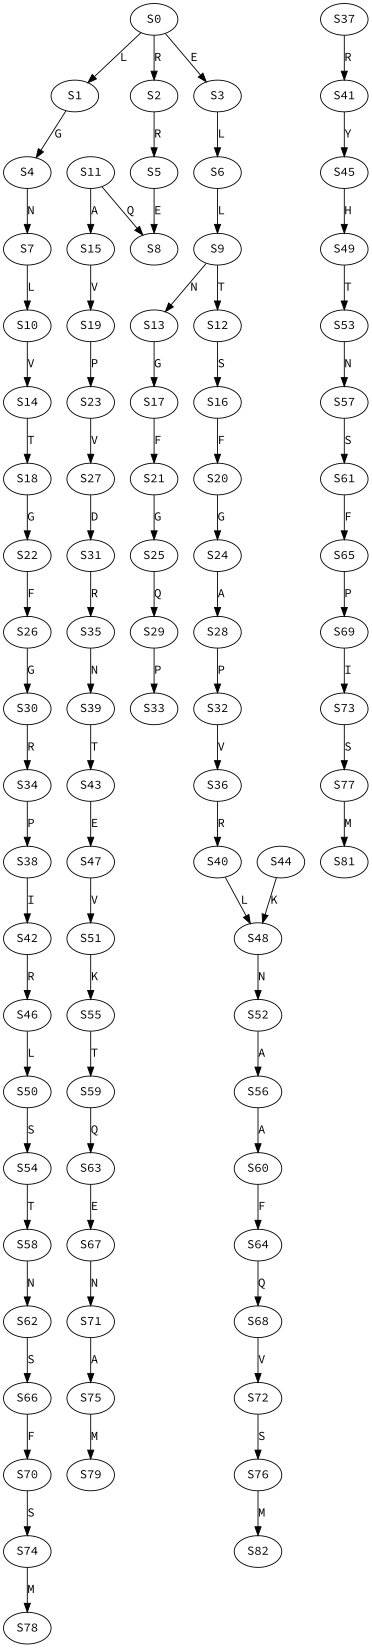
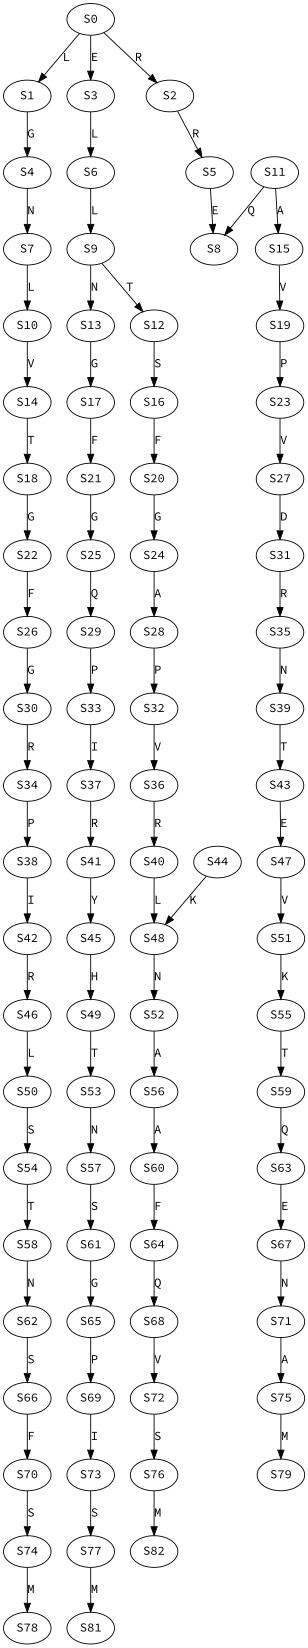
  strict digraph {
    fontname="Source Code Pro"
    node [fontname="Source Code Pro"]
    edge [fontname="Source Code Pro"]
    S0
    S1
    S2
    S3
    S4
    S5
    S6
    S7
    S8
    S9
    S10
    S12
    S13
    S14
    S11
    S15
    S16
    S17
    S18
    S19
    S20
    S21
    S22
    S23
    S24
    S25
    S26
    S27
    S28
    S29
    S30
    S31
    S32
    S33
    S34
    S35
    S36
    S37
    S38
    S39
    S40
    S41
    S42
    S43
    S48
    S45
    S46
    S47
    S44
    S49
    S50
    S51
    S52
    S53
    S54
    S55
    S56
    S57
    S58
    S59
    S60
    S61
    S62
    S63
    S64
    S65
    S66
    S67
    S68
    S69
    S70
    S71
    S72
    S73
    S74
    S75
    S76
    S77
    S78
    S79
    n81 [label=S82]
    S81
    S0 -> S1 [label=L]
    S0 -> S2 [label=R]
    S0 -> S3 [label=E]
    S1 -> S4 [label=G]
    S2 -> S5 [label=R]
    S3 -> S6 [label=L]
    S4 -> S7 [label=N]
    S5 -> S8 [label=E]
    S6 -> S9 [label=L]
    S7 -> S10 [label=L]
    S9 -> S12 [label=T]
    S9 -> S13 [label=N]
    S10 -> S14 [label=V]
    S12 -> S16 [label=S]
    S13 -> S17 [label=G]
    S14 -> S18 [label=T]
    S11 -> S8 [label=Q]
    S11 -> S15 [label=A]
    S15 -> S19 [label=V]
    S16 -> S20 [label=F]
    S17 -> S21 [label=F]
    S18 -> S22 [label=G]
    S19 -> S23 [label=P]
    S20 -> S24 [label=G]
    S21 -> S25 [label=G]
    S22 -> S26 [label=F]
    S23 -> S27 [label=V]
    S24 -> S28 [label=A]
    S25 -> S29 [label=Q]
    S26 -> S30 [label=G]
    S27 -> S31 [label=D]
    S28 -> S32 [label=P]
    S29 -> S33 [label=P]
    S30 -> S34 [label=R]
    S31 -> S35 [label=R]
    S32 -> S36 [label=V]
+   S33 -> S37 [label=I]
    S34 -> S38 [label=P]
    S35 -> S39 [label=N]
    S36 -> S40 [label=R]
    S37 -> S41 [label=R]
    S38 -> S42 [label=I]
    S39 -> S43 [label=T]
    S40 -> S48 [label=L]
    S41 -> S45 [label=Y]
    S42 -> S46 [label=R]
    S43 -> S47 [label=E]
    S48 -> S52 [label=N]
    S45 -> S49 [label=H]
    S46 -> S50 [label=L]
    S47 -> S51 [label=V]
    S44 -> S48 [label=K]
    S49 -> S53 [label=T]
    S50 -> S54 [label=S]
    S51 -> S55 [label=K]
    S52 -> S56 [label=A]
    S53 -> S57 [label=N]
    S54 -> S58 [label=T]
    S55 -> S59 [label=T]
    S56 -> S60 [label=A]
    S57 -> S61 [label=S]
    S58 -> S62 [label=N]
    S59 -> S63 [label=Q]
    S60 -> S64 [label=F]
-   S61 -> S65 [label=F]
+   S61 -> S65 [label=G]
    S62 -> S66 [label=S]
    S63 -> S67 [label=E]
    S64 -> S68 [label=Q]
    S65 -> S69 [label=P]
    S66 -> S70 [label=F]
    S67 -> S71 [label=N]
    S68 -> S72 [label=V]
    S69 -> S73 [label=I]
    S70 -> S74 [label=S]
    S71 -> S75 [label=A]
    S72 -> S76 [label=S]
    S73 -> S77 [label=S]
    S74 -> S78 [label=M]
    S75 -> S79 [label=M]
    S76 -> n81 [label=M]
    S77 -> S81 [label=M]
  }
